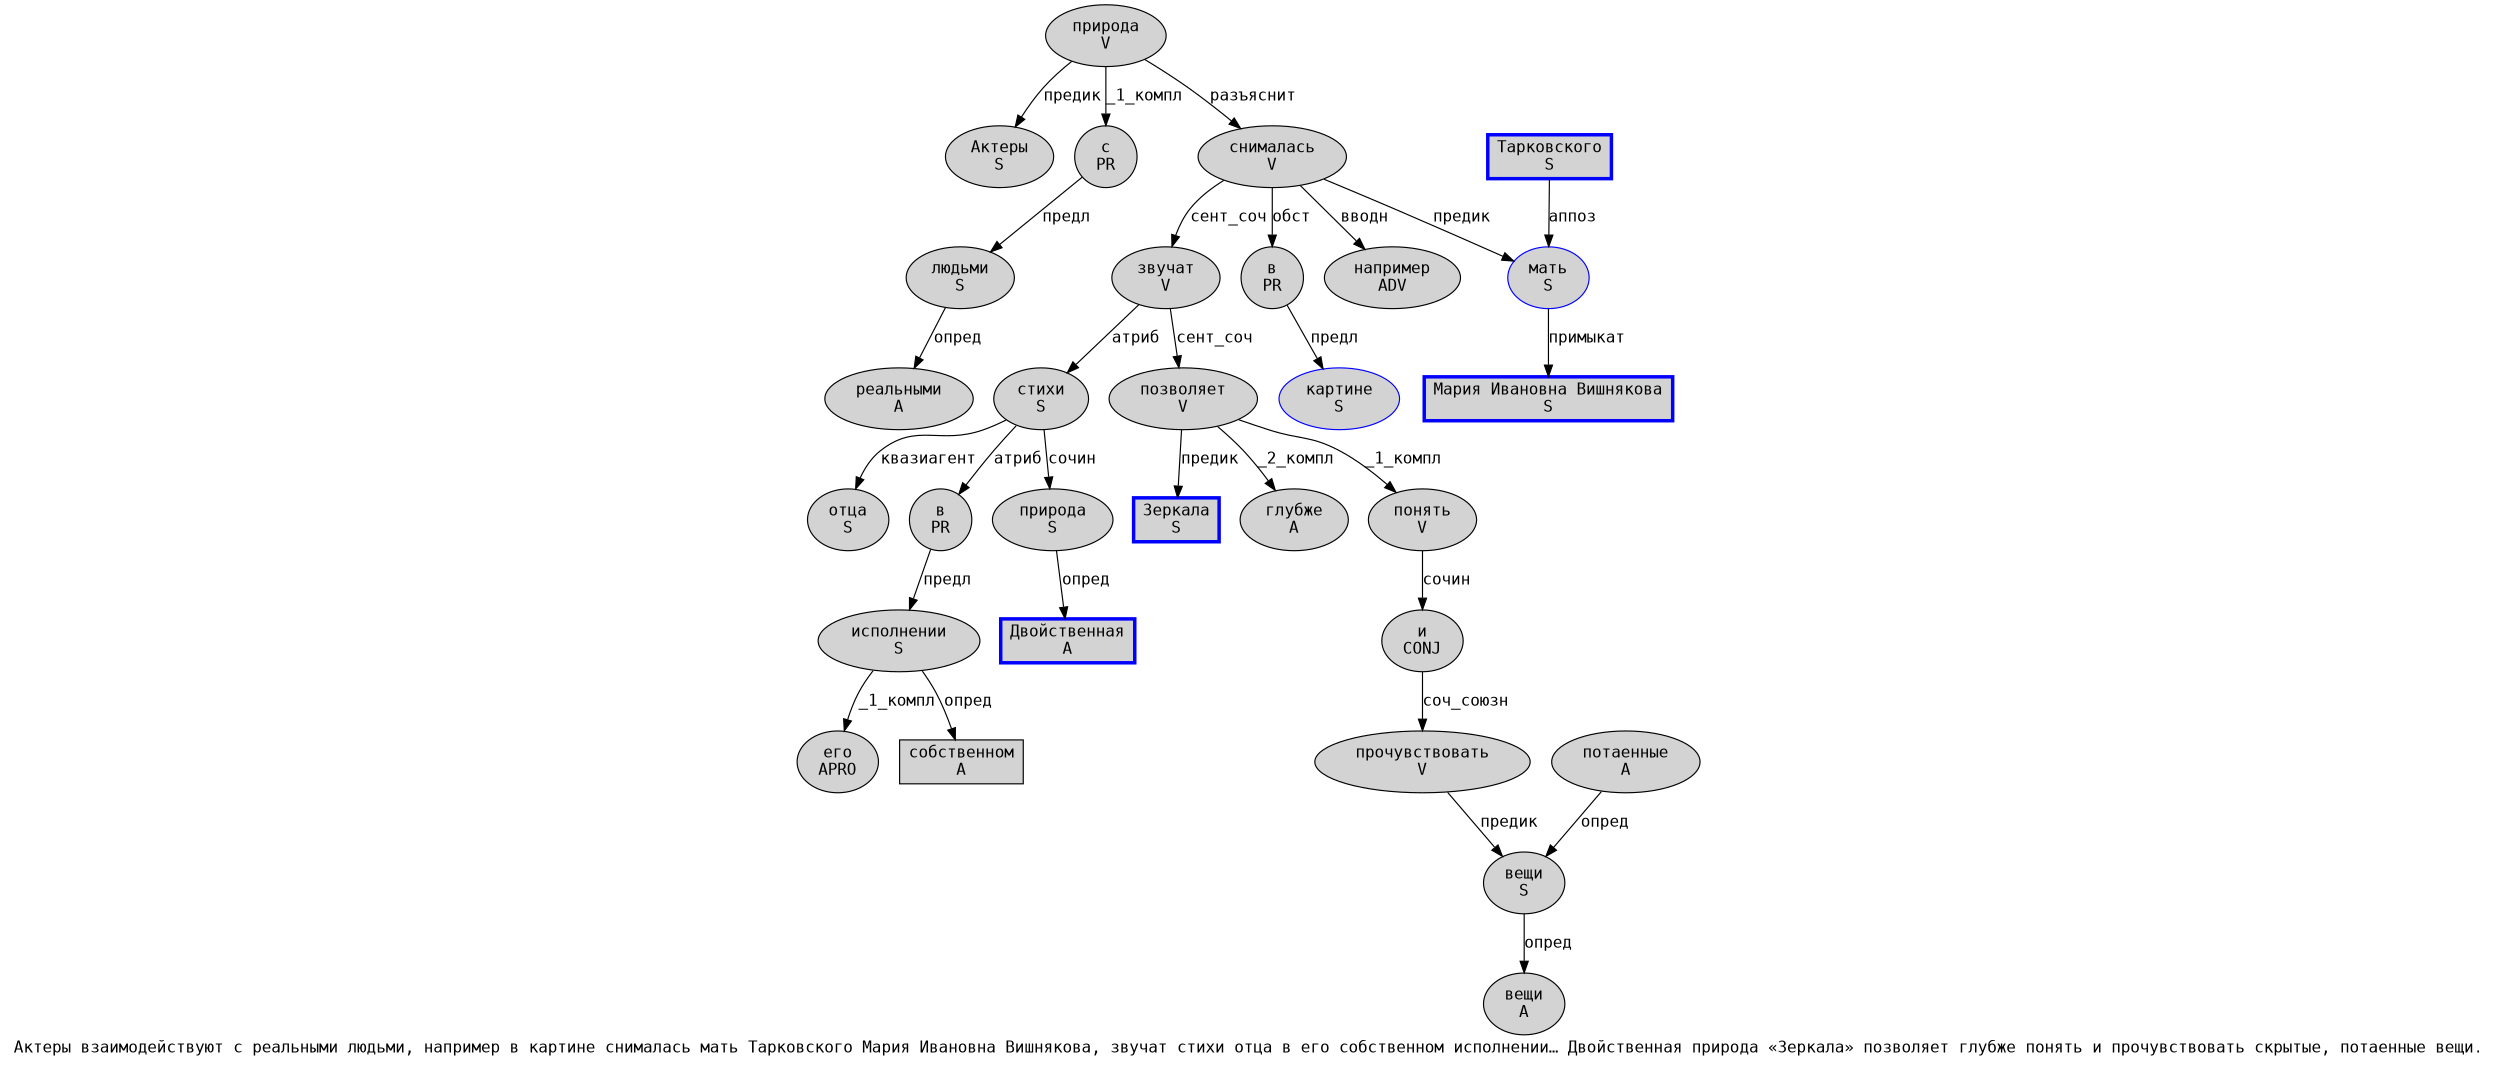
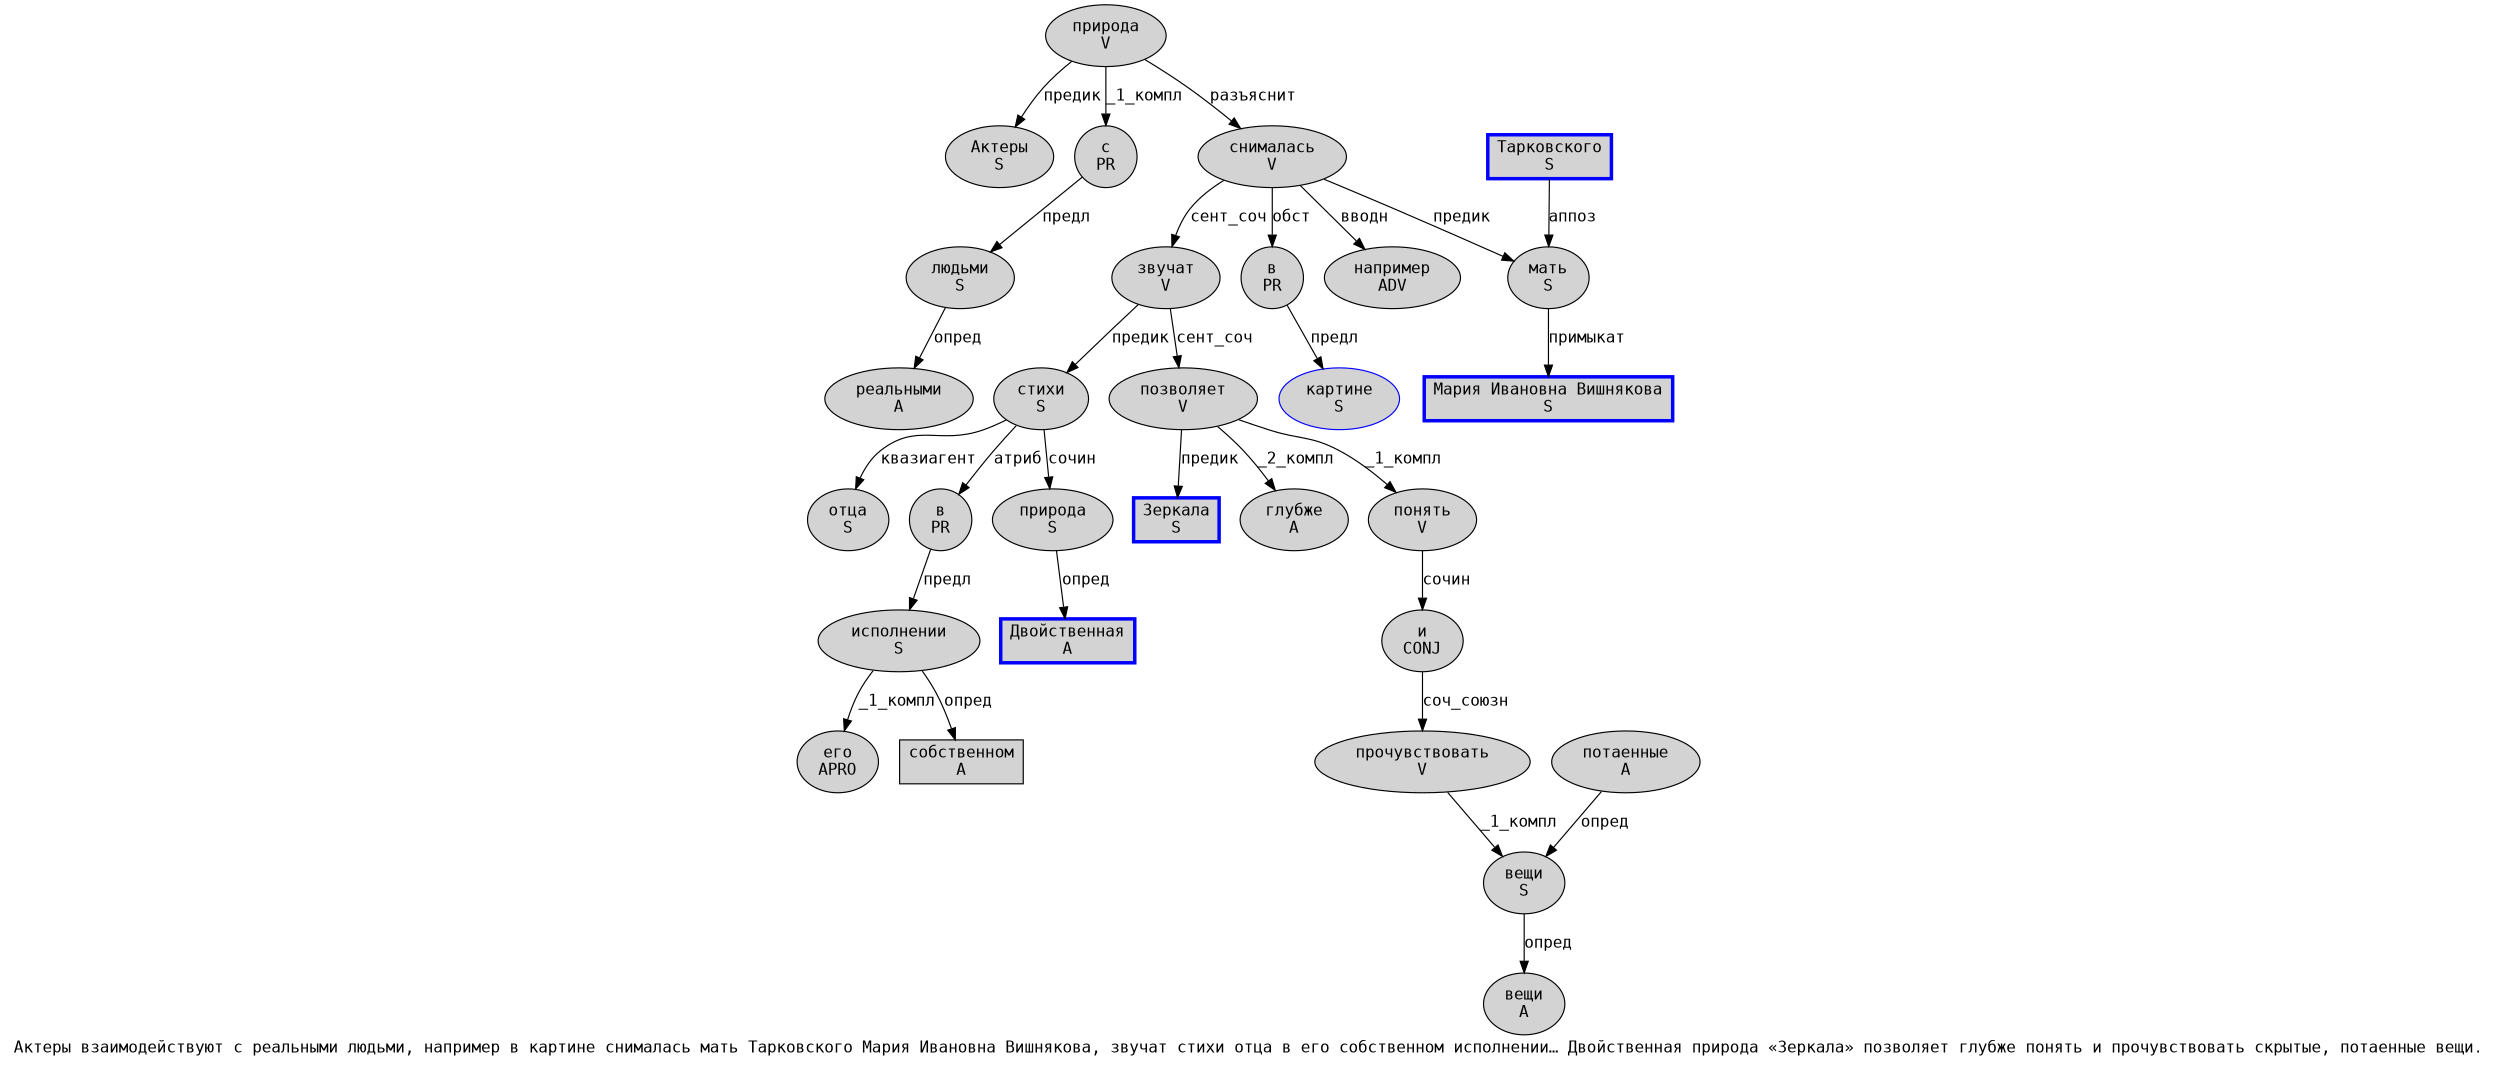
  digraph {
    fontname="DejaVu Sans Mono"
    label="Актеры взаимодействуют с реальными людьми, например в картине снималась мать Тарковского Мария Ивановна Вишнякова, звучат стихи отца в его собственном исполнении… Двойственная природа «Зеркала» позволяет глубже понять и прочувствовать скрытые, потаенные вещи."
    node [fillcolor=lightgray fontname="DejaVu Sans Mono" penwidth=1 shape=ellipse style=filled]
    edge [fontname="DejaVu Sans Mono"]
    n1 [label="Актеры\nS"]
    n2 [label="природа\nV"]
    n3 [label="с\nPR"]
    n4 [label="снималась\nV"]
    n5 [label="людьми\nS"]
    n6 [label="например\nADV"]
    n7 [label="в\nPR"]
-   n8 [label="мать\nS" color=blue]
+   n8 [label="мать\nS"]
    n9 [label="звучат\nV"]
    n10 [label="реальными\nA"]
    n11 [color=blue label="картине\nS"]
    n12 [color=blue label="Мария Ивановна Вишнякова\nS" penwidth=3 shape=box]
    n13 [label="стихи\nS"]
    n14 [label="позволяет\nV"]
    n15 [color=blue label="Тарковского\nS" penwidth=3 shape=box]
    n16 [label="отца\nS"]
    n17 [label="в\nPR"]
    n18 [label="природа\nS"]
    n19 [color=blue label="Зеркала\nS" penwidth=3 shape=box]
    n20 [label="глубже\nA"]
    n21 [label="понять\nV"]
    n22 [label="исполнении\nS"]
    n23 [color=blue label="Двойственная\nA" penwidth=3 shape=box]
    n24 [label="его\nAPRO"]
    n25 [label="собственном\nA" shape=box]
    n26 [label="и\nCONJ"]
    n27 [label="прочувствовать\nV"]
    n28 [label="вещи\nS"]
    n29 [label="вещи\nA"]
    n30 [label="потаенные\nA"]
    n2 -> n1 [label="предик"]
    n2 -> n3 [label="_1_компл"]
    n2 -> n4 [label="разъяснит"]
    n3 -> n5 [label="предл"]
    n4 -> n6 [label="вводн"]
    n4 -> n7 [label="обст"]
    n4 -> n8 [label="предик"]
    n4 -> n9 [label="сент_соч"]
    n5 -> n10 [label="опред"]
    n7 -> n11 [label="предл"]
    n8 -> n12 [label="примыкат"]
-   n9 -> n13 [label="атриб"]
+   n9 -> n13 [label="предик"]
    n9 -> n14 [label="сент_соч"]
    n13 -> n16 [label="квазиагент"]
    n13 -> n17 [label="атриб"]
    n13 -> n18 [label="сочин"]
    n14 -> n19 [label="предик"]
    n14 -> n20 [label="_2_компл"]
    n14 -> n21 [label="_1_компл"]
    n15 -> n8 [label="аппоз"]
    n17 -> n22 [label="предл"]
    n18 -> n23 [label="опред"]
    n21 -> n26 [label="сочин"]
    n22 -> n24 [label="_1_компл"]
    n22 -> n25 [label="опред"]
    n26 -> n27 [label="соч_союзн"]
-   n27 -> n28 [label="предик"]
+   n27 -> n28 [label="_1_компл"]
    n28 -> n29 [label="опред"]
    n30 -> n28 [label="опред"]
  }
